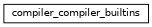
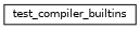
  digraph {
    rankdir=TB
-   n1 [color=black fillcolor=white fontname=Helvetica fontsize=10 height=0.2 label=compiler_compiler_builtins shape=record style=filled width=0.4]
+   n1 [color=black fillcolor=white fontname=Helvetica fontsize=10 height=0.2 label=test_compiler_builtins shape=record style=filled width=0.4]
  }
